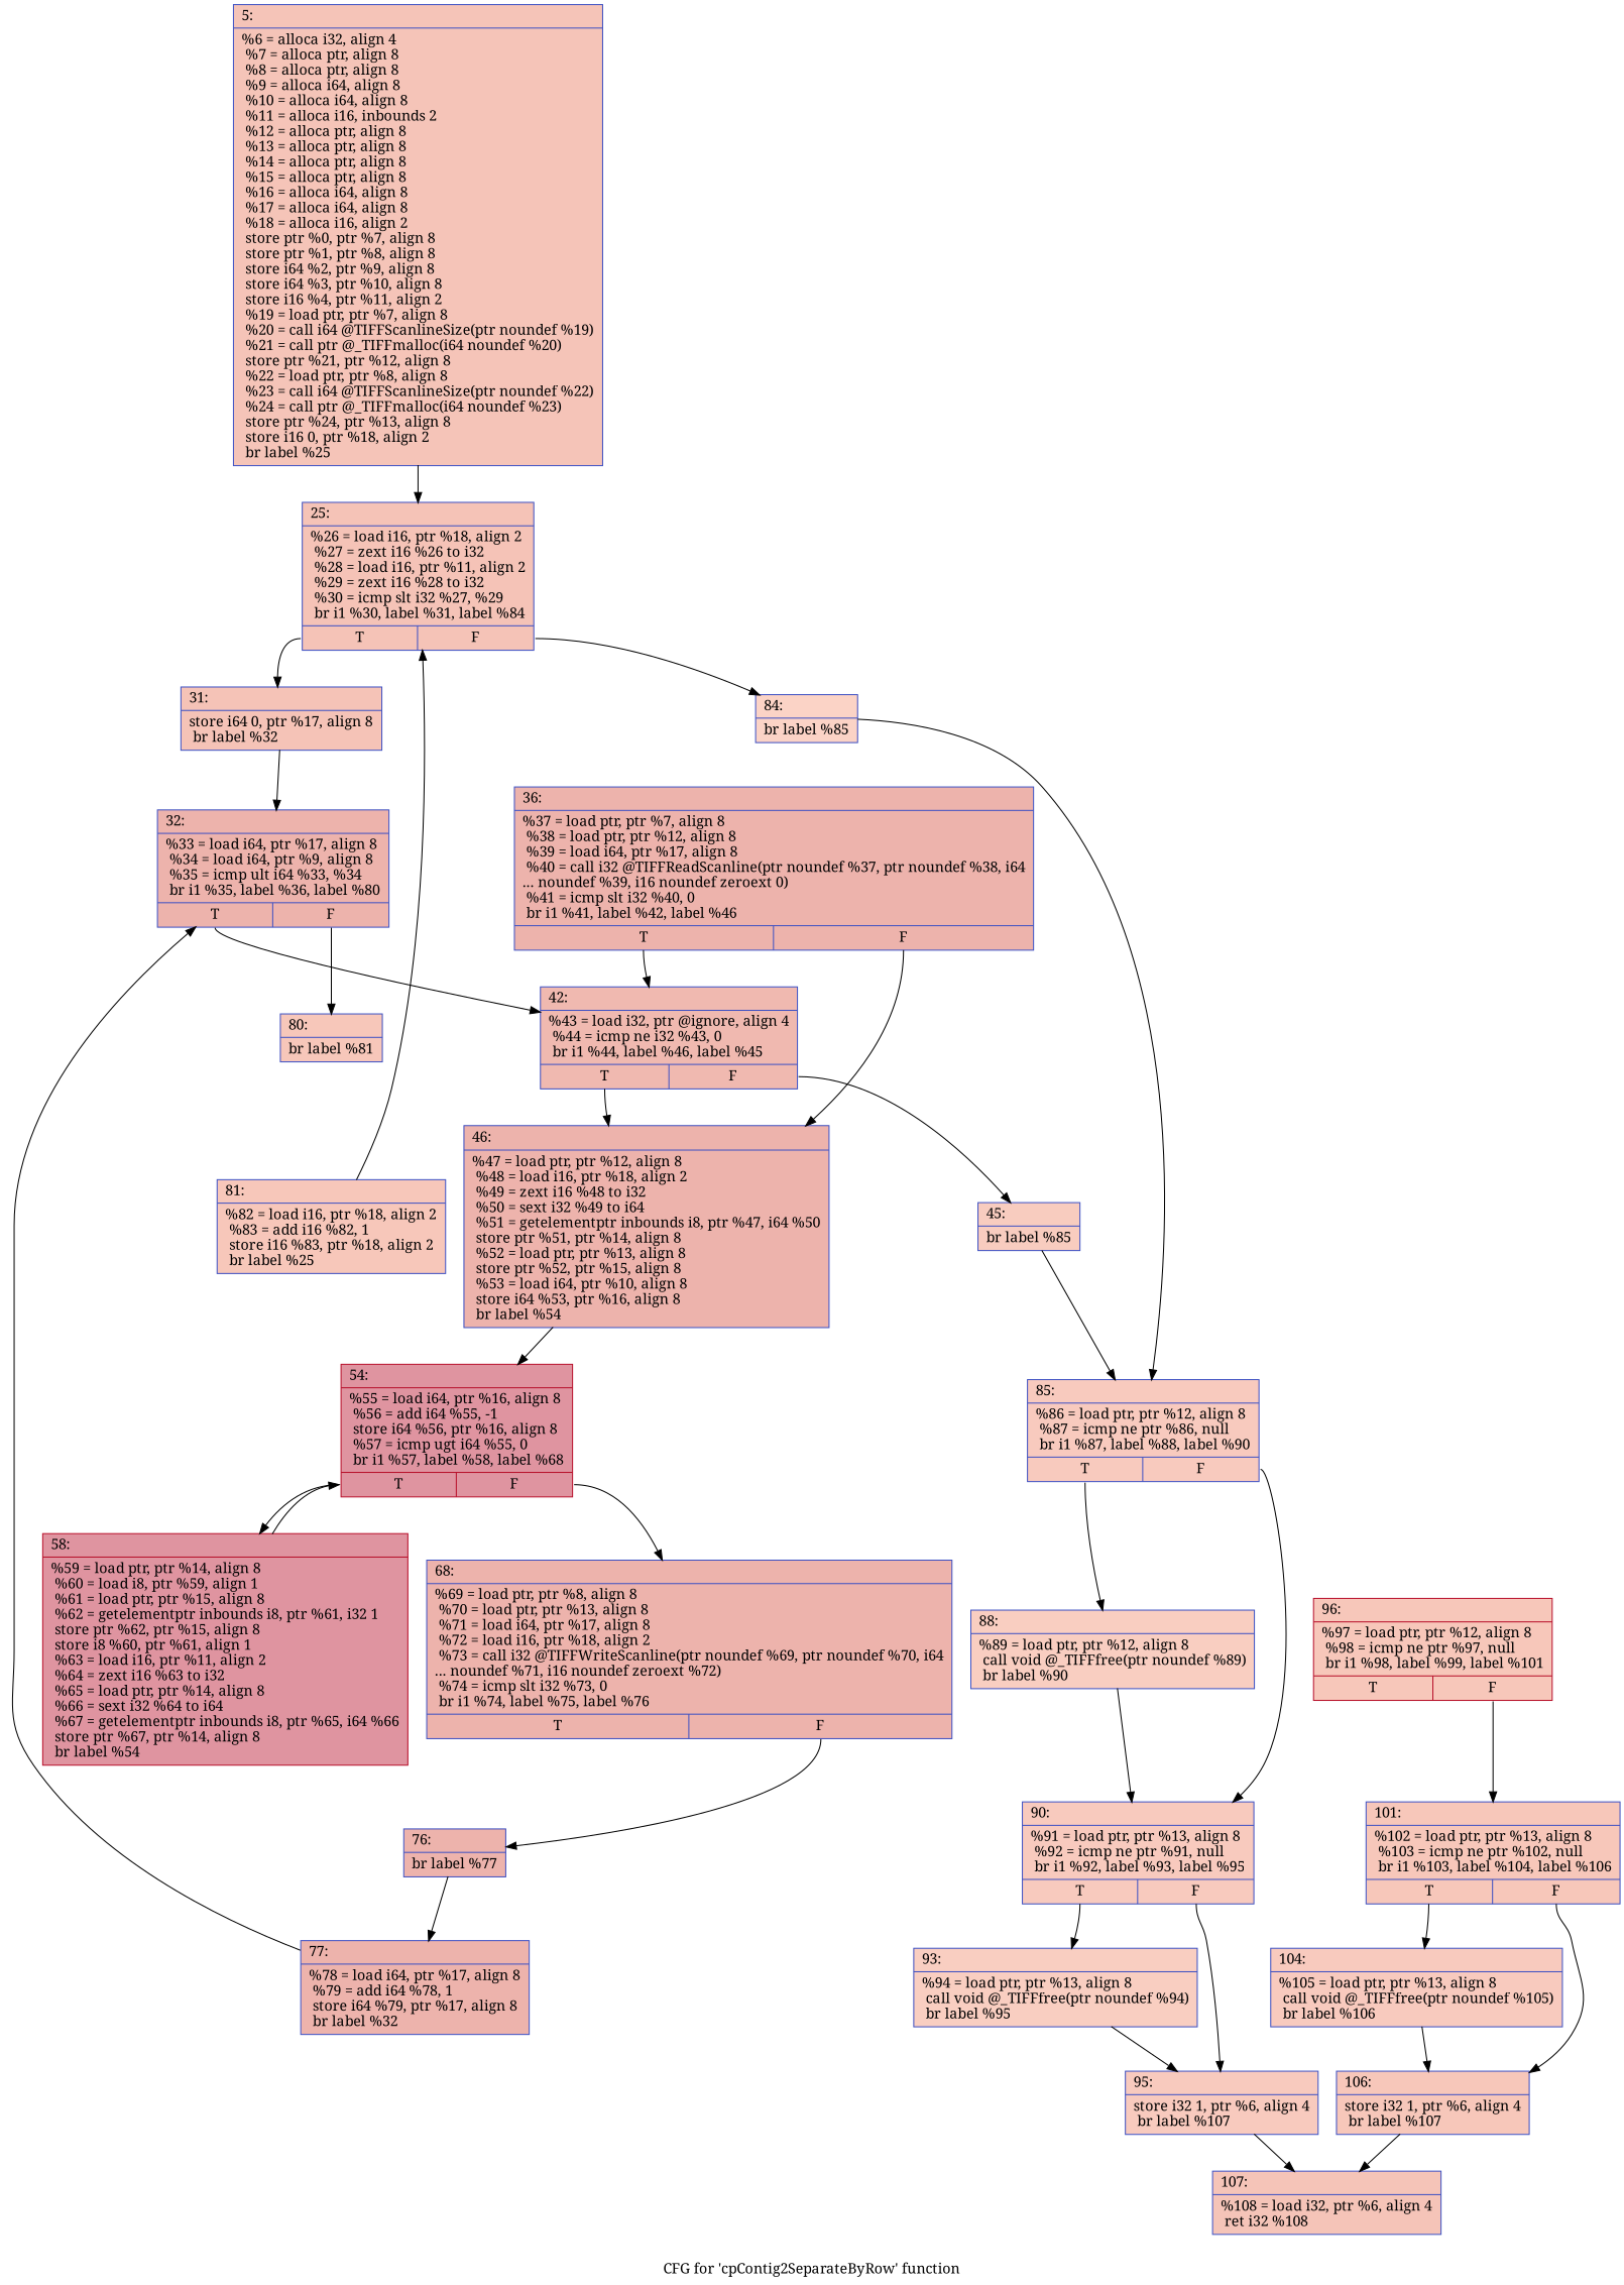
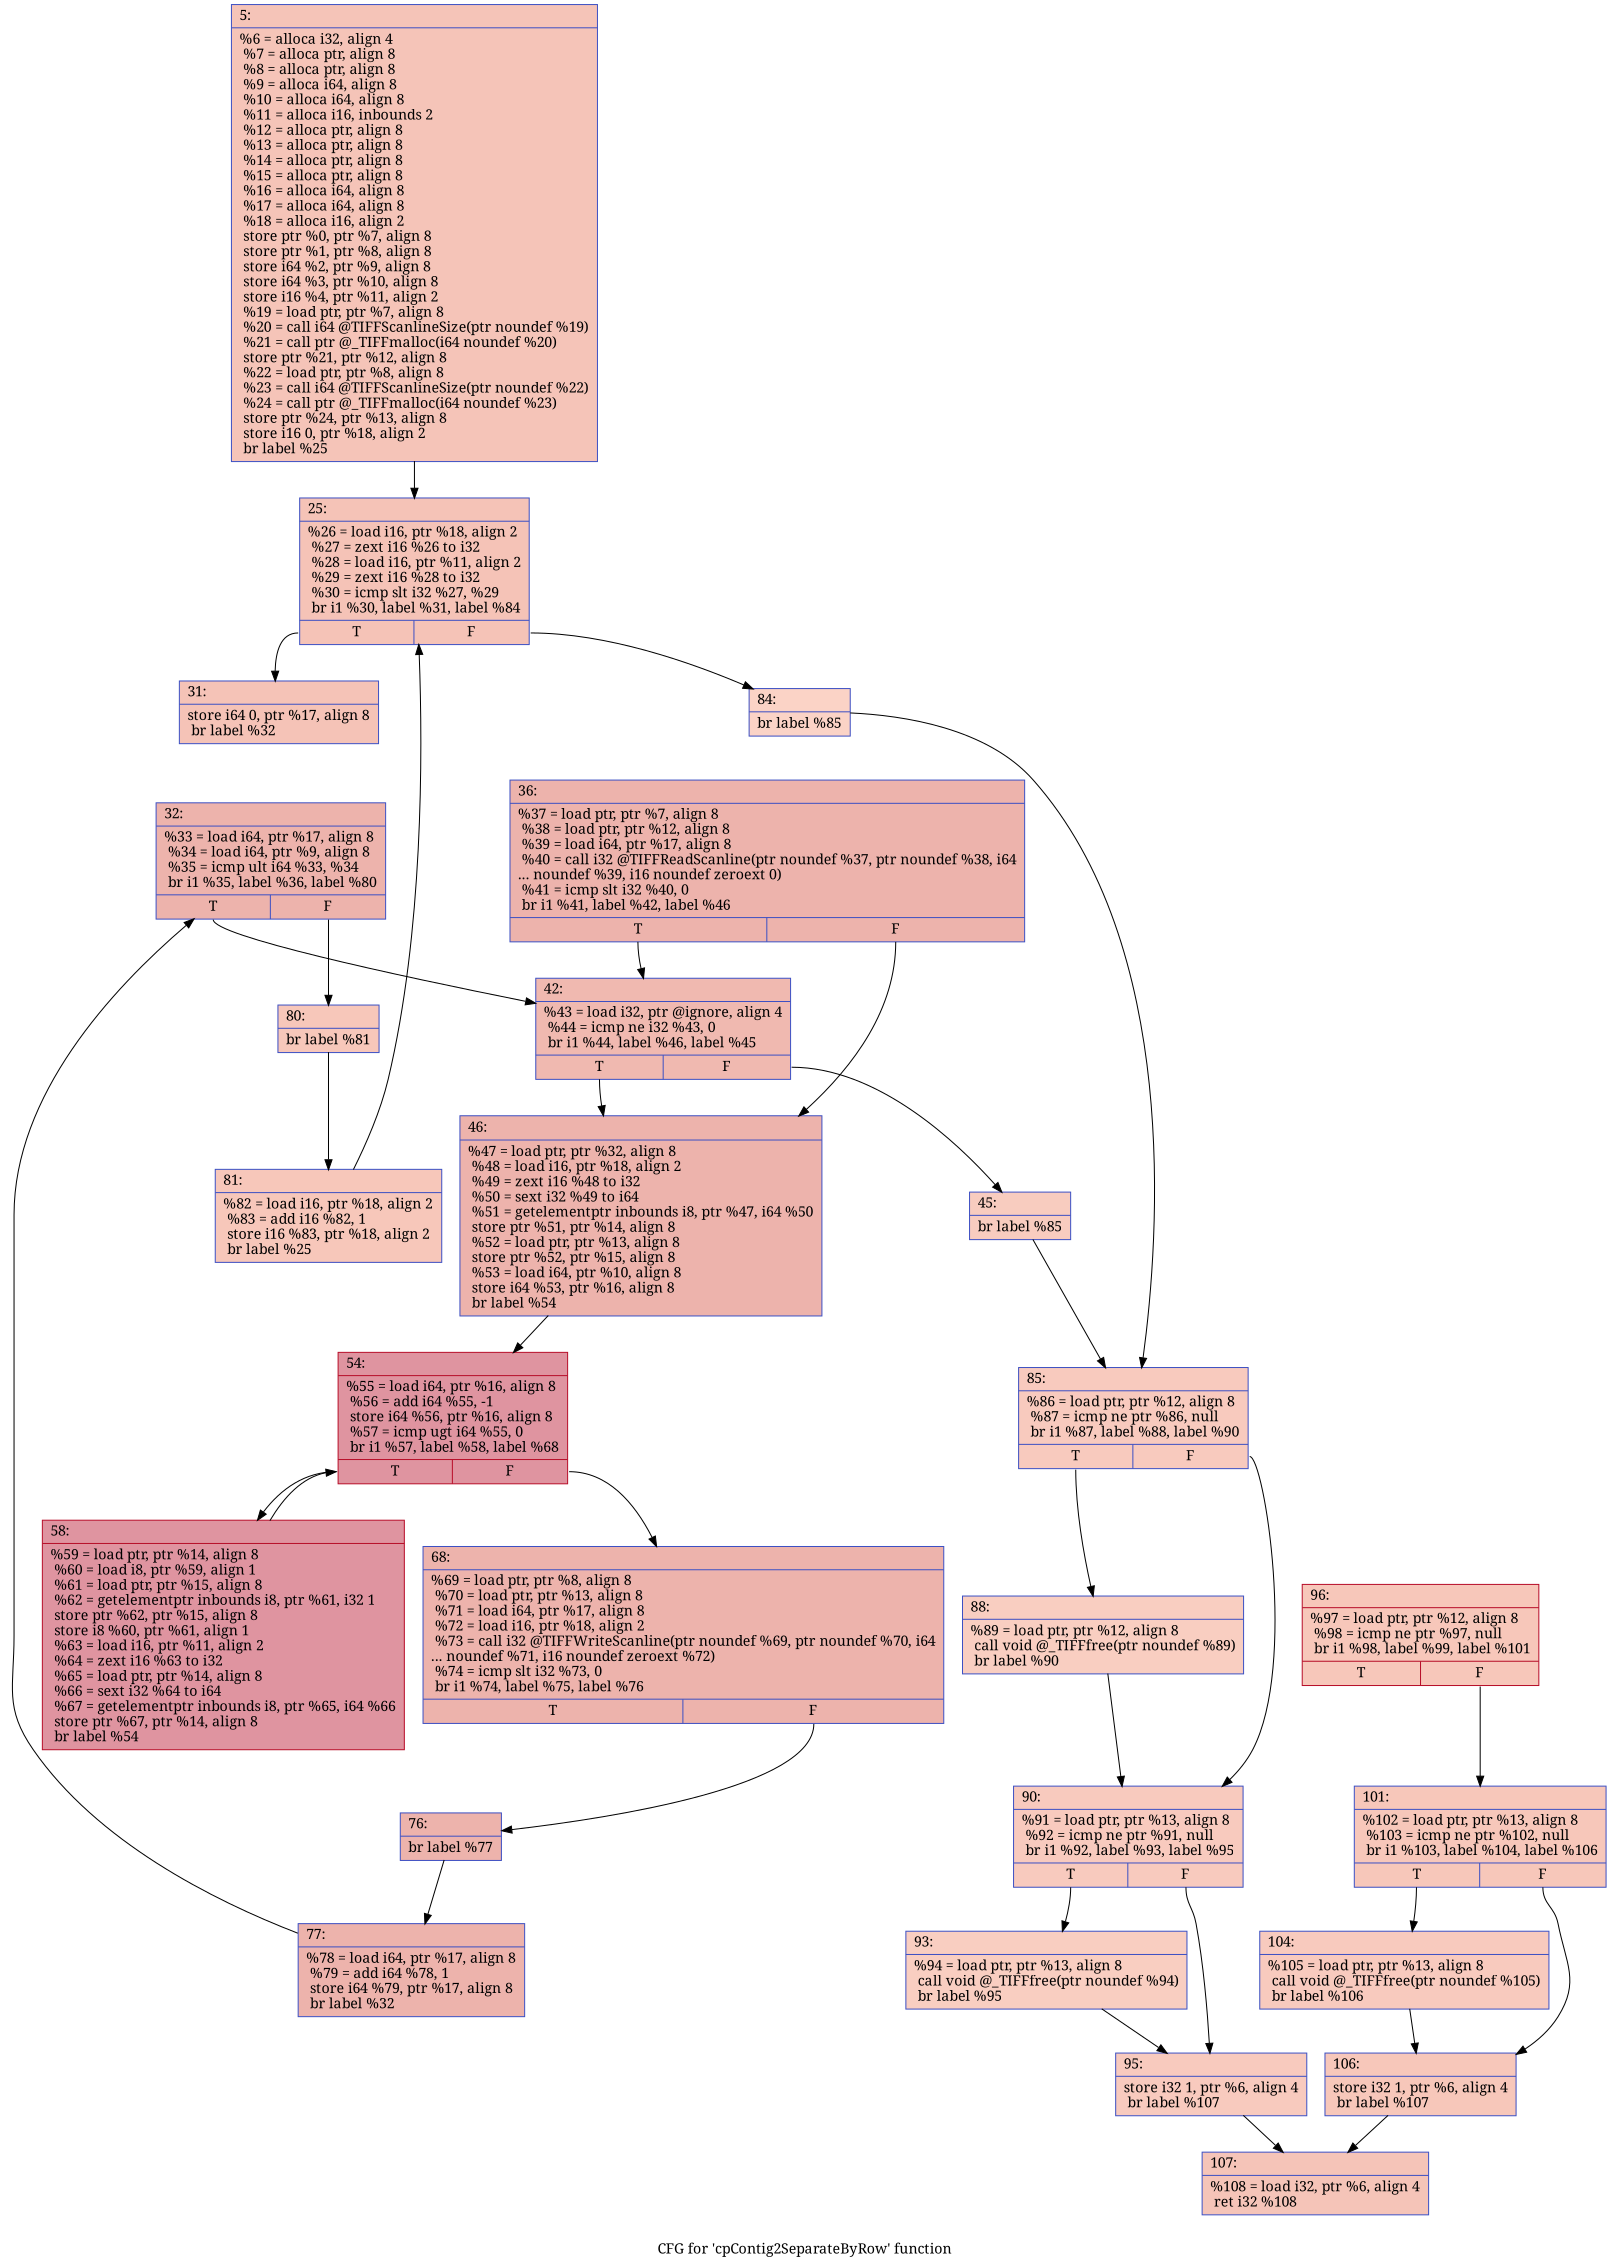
  digraph {
    fontname="Noto Serif"
    label="CFG for 'cpContig2SeparateByRow' function"
    node [color="#3d50c3ff" fillcolor="#d6524470" fontname="Noto Serif" shape=record style=filled]
    edge [fontname="Noto Serif"]
    n1 [fillcolor="#e97a5f70" label="{5:\l|  %6 = alloca i32, align 4\l  %7 = alloca ptr, align 8\l  %8 = alloca ptr, align 8\l  %9 = alloca i64, align 8\l  %10 = alloca i64, align 8\l  %11 = alloca i16, inbounds 2\l  %12 = alloca ptr, align 8\l  %13 = alloca ptr, align 8\l  %14 = alloca ptr, align 8\l  %15 = alloca ptr, align 8\l  %16 = alloca i64, align 8\l  %17 = alloca i64, align 8\l  %18 = alloca i16, align 2\l  store ptr %0, ptr %7, align 8\l  store ptr %1, ptr %8, align 8\l  store i64 %2, ptr %9, align 8\l  store i64 %3, ptr %10, align 8\l  store i16 %4, ptr %11, align 2\l  %19 = load ptr, ptr %7, align 8\l  %20 = call i64 @TIFFScanlineSize(ptr noundef %19)\l  %21 = call ptr @_TIFFmalloc(i64 noundef %20)\l  store ptr %21, ptr %12, align 8\l  %22 = load ptr, ptr %8, align 8\l  %23 = call i64 @TIFFScanlineSize(ptr noundef %22)\l  %24 = call ptr @_TIFFmalloc(i64 noundef %23)\l  store ptr %24, ptr %13, align 8\l  store i16 0, ptr %18, align 2\l  br label %25\l}"]
    n2 [fillcolor="#e8765c70" label="{25:\l|  %26 = load i16, ptr %18, align 2\l  %27 = zext i16 %26 to i32\l  %28 = load i16, ptr %11, align 2\l  %29 = zext i16 %28 to i32\l  %30 = icmp slt i32 %27, %29\l  br i1 %30, label %31, label %84\l|{<s0>T|<s1>F}}"]
    n3 [fillcolor="#e8765c70" label="{31:\l|  store i64 0, ptr %17, align 8\l  br label %32\l}"]
    n4 [fillcolor="#f59c7d70" label="{84:\l|  br label %85\l}"]
    n5 [label="{32:\l|  %33 = load i64, ptr %17, align 8\l  %34 = load i64, ptr %9, align 8\l  %35 = icmp ult i64 %33, %34\l  br i1 %35, label %36, label %80\l|{<s0>T|<s1>F}}"]
    n6 [fillcolor="#ef886b70" label="{85:\l|  %86 = load ptr, ptr %12, align 8\l  %87 = icmp ne ptr %86, null\l  br i1 %87, label %88, label %90\l|{<s0>T|<s1>F}}"]
    n7 [fillcolor="#ec7f6370" label="{80:\l|  br label %81\l}"]
    n8 [fillcolor="#de614d70" label="{42:\l|  %43 = load i32, ptr @ignore, align 4\l  %44 = icmp ne i32 %43, 0\l  br i1 %44, label %46, label %45\l|{<s0>T|<s1>F}}"]
    n9 [fillcolor="#f2907270" label="{88:\l|  %89 = load ptr, ptr %12, align 8\l  call void @_TIFFfree(ptr noundef %89)\l  br label %90\l}"]
    n10 [fillcolor="#ef886b70" label="{90:\l|  %91 = load ptr, ptr %13, align 8\l  %92 = icmp ne ptr %91, null\l  br i1 %92, label %93, label %95\l|{<s0>T|<s1>F}}"]
    n11 [label="{36:\l|  %37 = load ptr, ptr %7, align 8\l  %38 = load ptr, ptr %12, align 8\l  %39 = load i64, ptr %17, align 8\l  %40 = call i32 @TIFFReadScanline(ptr noundef %37, ptr noundef %38, i64\l... noundef %39, i16 noundef zeroext 0)\l  %41 = icmp slt i32 %40, 0\l  br i1 %41, label %42, label %46\l|{<s0>T|<s1>F}}"]
-   n12 [label="{46:\l|  %47 = load ptr, ptr %12, align 8\l  %48 = load i16, ptr %18, align 2\l  %49 = zext i16 %48 to i32\l  %50 = sext i32 %49 to i64\l  %51 = getelementptr inbounds i8, ptr %47, i64 %50\l  store ptr %51, ptr %14, align 8\l  %52 = load ptr, ptr %13, align 8\l  store ptr %52, ptr %15, align 8\l  %53 = load i64, ptr %10, align 8\l  store i64 %53, ptr %16, align 8\l  br label %54\l}"]
+   n12 [label="{46:\l|  %47 = load ptr, ptr %32, align 8\l  %48 = load i16, ptr %18, align 2\l  %49 = zext i16 %48 to i32\l  %50 = sext i32 %49 to i64\l  %51 = getelementptr inbounds i8, ptr %47, i64 %50\l  store ptr %51, ptr %14, align 8\l  %52 = load ptr, ptr %13, align 8\l  store ptr %52, ptr %15, align 8\l  %53 = load i64, ptr %10, align 8\l  store i64 %53, ptr %16, align 8\l  br label %54\l}"]
    n13 [fillcolor="#ec7f6370" label="{81:\l|  %82 = load i16, ptr %18, align 2\l  %83 = add i16 %82, 1\l  store i16 %83, ptr %18, align 2\l  br label %25\l}"]
    n14 [fillcolor="#f08b6e70" label="{45:\l|  br label %85\l}"]
    n15 [color="#b70d28ff" fillcolor="#b70d2870" label="{54:\l|  %55 = load i64, ptr %16, align 8\l  %56 = add i64 %55, -1\l  store i64 %56, ptr %16, align 8\l  %57 = icmp ugt i64 %55, 0\l  br i1 %57, label %58, label %68\l|{<s0>T|<s1>F}}"]
    n16 [color="#b70d28ff" fillcolor="#b70d2870" label="{58:\l|  %59 = load ptr, ptr %14, align 8\l  %60 = load i8, ptr %59, align 1\l  %61 = load ptr, ptr %15, align 8\l  %62 = getelementptr inbounds i8, ptr %61, i32 1\l  store ptr %62, ptr %15, align 8\l  store i8 %60, ptr %61, align 1\l  %63 = load i16, ptr %11, align 2\l  %64 = zext i16 %63 to i32\l  %65 = load ptr, ptr %14, align 8\l  %66 = sext i32 %64 to i64\l  %67 = getelementptr inbounds i8, ptr %65, i64 %66\l  store ptr %67, ptr %14, align 8\l  br label %54\l}"]
    n17 [label="{68:\l|  %69 = load ptr, ptr %8, align 8\l  %70 = load ptr, ptr %13, align 8\l  %71 = load i64, ptr %17, align 8\l  %72 = load i16, ptr %18, align 2\l  %73 = call i32 @TIFFWriteScanline(ptr noundef %69, ptr noundef %70, i64\l... noundef %71, i16 noundef zeroext %72)\l  %74 = icmp slt i32 %73, 0\l  br i1 %74, label %75, label %76\l|{<s0>T|<s1>F}}"]
    n18 [fillcolor="#f2907270" label="{93:\l|  %94 = load ptr, ptr %13, align 8\l  call void @_TIFFfree(ptr noundef %94)\l  br label %95\l}"]
    n19 [fillcolor="#ef886b70" label="{95:\l|  store i32 1, ptr %6, align 4\l  br label %107\l}"]
    n20 [label="{76:\l|  br label %77\l}"]
    n21 [label="{77:\l|  %78 = load i64, ptr %17, align 8\l  %79 = add i64 %78, 1\l  store i64 %79, ptr %17, align 8\l  br label %32\l}"]
    n22 [color="#b70d28ff" fillcolor="#ec7f6370" label="{96:\l|  %97 = load ptr, ptr %12, align 8\l  %98 = icmp ne ptr %97, null\l  br i1 %98, label %99, label %101\l|{<s0>T|<s1>F}}"]
    n23 [fillcolor="#ec7f6370" label="{101:\l|  %102 = load ptr, ptr %13, align 8\l  %103 = icmp ne ptr %102, null\l  br i1 %103, label %104, label %106\l|{<s0>T|<s1>F}}"]
    n24 [fillcolor="#ef886b70" label="{104:\l|  %105 = load ptr, ptr %13, align 8\l  call void @_TIFFfree(ptr noundef %105)\l  br label %106\l}"]
    n25 [fillcolor="#ec7f6370" label="{106:\l|  store i32 1, ptr %6, align 4\l  br label %107\l}"]
    n26 [fillcolor="#e97a5f70" label="{107:\l|  %108 = load i32, ptr %6, align 4\l  ret i32 %108\l}"]
    n1 -> n2
    n2 -> n3 [tailport=s0]
    n2 -> n4 [tailport=s1]
-   n3 -> n5
    n4 -> n6
    n5 -> n7 [tailport=s1]
    n5 -> n8 [tailport=s0]
    n6 -> n9 [tailport=s0]
    n6 -> n10 [tailport=s1]
+   n7 -> n13
    n8 -> n12 [tailport=s0]
    n8 -> n14 [tailport=s1]
    n9 -> n10
    n10 -> n18 [tailport=s0]
    n10 -> n19 [tailport=s1]
    n11 -> n8 [tailport=s0]
    n11 -> n12 [tailport=s1]
    n12 -> n15
    n13 -> n2
    n14 -> n6
    n15 -> n16 [tailport=s0]
    n15 -> n17 [tailport=s1]
    n16 -> n15
    n17 -> n20 [tailport=s1]
    n18 -> n19
    n19 -> n26
    n20 -> n21
    n21 -> n5
    n22 -> n23 [tailport=s1]
    n23 -> n24 [tailport=s0]
    n23 -> n25 [tailport=s1]
    n24 -> n25
    n25 -> n26
  }
